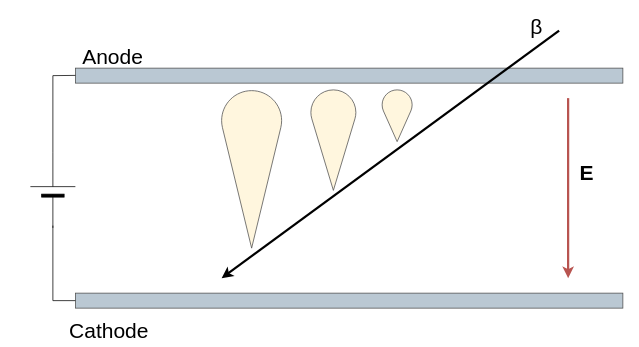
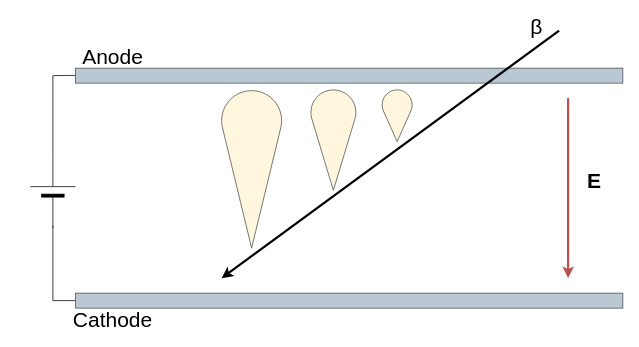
  <mxCell id="0" />
  <mxCell id="1" parent="0" />
  <mxCell id="2" value="" style="rounded=0;whiteSpace=wrap;html=1;strokeColor=#4D4D4D;fillColor=#bac8d3;" vertex="1" parent="1"><mxGeometry x="100" y="90" width="730" height="20" as="geometry" /></mxCell>
  <mxCell id="3" value="" style="rounded=0;whiteSpace=wrap;html=1;strokeColor=#4D4D4D;fillColor=#bac8d3;" vertex="1" parent="1"><mxGeometry x="100" y="390" width="730" height="20" as="geometry" /></mxCell>
  <mxCell id="4" value="" style="endArrow=classic;html=1;rounded=0;strokeWidth=3;" edge="1" parent="1"><mxGeometry width="50" height="50" relative="1" as="geometry"><mxPoint x="745" y="40" as="sourcePoint" /><mxPoint x="295" y="370" as="targetPoint" /></mxGeometry></mxCell>
- <mxCell id="5" value="&lt;font style=&quot;font-size: 28px;&quot;&gt;Cathode&lt;/font&gt;" style="text;html=1;strokeColor=none;fillColor=none;align=center;verticalAlign=middle;whiteSpace=wrap;rounded=0;" vertex="1" parent="1"><mxGeometry x="80" y="425" width="130" height="30" as="geometry" /></mxCell>
+ <mxCell id="5" value="&lt;font style=&quot;font-size: 28px;&quot;&gt;Cathode&lt;/font&gt;" style="text;html=1;strokeColor=none;fillColor=none;align=center;verticalAlign=middle;whiteSpace=wrap;rounded=0;" vertex="1" parent="1"><mxGeometry x="85" y="410" width="130" height="30" as="geometry" /></mxCell>
  <mxCell id="6" value="&lt;font style=&quot;font-size: 28px;&quot;&gt;Anode&lt;/font&gt;" style="text;html=1;strokeColor=none;fillColor=none;align=center;verticalAlign=middle;whiteSpace=wrap;rounded=0;" vertex="1" parent="1"><mxGeometry x="85" y="60" width="130" height="30" as="geometry" /></mxCell>
  <mxCell id="7" value="&lt;font style=&quot;font-size: 28px;&quot;&gt;β&lt;/font&gt;" style="text;html=1;strokeColor=none;fillColor=none;align=center;verticalAlign=middle;whiteSpace=wrap;rounded=0;" vertex="1" parent="1"><mxGeometry x="695" y="20" width="40" height="30" as="geometry" /></mxCell>
  <mxCell id="8" value="" style="verticalLabelPosition=bottom;verticalAlign=top;html=1;shape=mxgraph.basic.drop;rotation=-180;strokeColor=#4D4D4D;fillColor=#FFF6DE;" vertex="1" parent="1"><mxGeometry x="295" y="120" width="80" height="210" as="geometry" /></mxCell>
  <mxCell id="9" value="" style="verticalLabelPosition=bottom;verticalAlign=top;html=1;shape=mxgraph.basic.drop;rotation=-180;strokeColor=#4D4D4D;fillColor=#FFF6DE;" vertex="1" parent="1"><mxGeometry x="414" y="119" width="60" height="134" as="geometry" /></mxCell>
  <mxCell id="10" value="" style="verticalLabelPosition=bottom;verticalAlign=top;html=1;shape=mxgraph.basic.drop;rotation=-180;strokeColor=#4D4D4D;fillColor=#FFF6DE;" vertex="1" parent="1"><mxGeometry x="509" y="119" width="40" height="69" as="geometry" /></mxCell>
  <mxCell id="11" value="" style="shape=image;html=1;verticalAlign=top;verticalLabelPosition=bottom;labelBackgroundColor=#ffffff;imageAspect=0;aspect=fixed;image=https://cdn3.iconfinder.com/data/icons/user-interface-169/32/plus-128.png" vertex="1" parent="1"><mxGeometry x="295" y="150" width="30" height="30" as="geometry" /></mxCell>
  <mxCell id="12" value="" style="shape=image;html=1;verticalAlign=top;verticalLabelPosition=bottom;labelBackgroundColor=#ffffff;imageAspect=0;aspect=fixed;image=https://cdn3.iconfinder.com/data/icons/user-interface-169/32/plus-128.png" vertex="1" parent="1"><mxGeometry x="425" y="123" width="30" height="30" as="geometry" /></mxCell>
  <mxCell id="13" value="" style="shape=image;html=1;verticalAlign=top;verticalLabelPosition=bottom;labelBackgroundColor=#ffffff;imageAspect=0;aspect=fixed;image=https://cdn3.iconfinder.com/data/icons/user-interface-169/32/plus-128.png" vertex="1" parent="1"><mxGeometry x="331" y="223" width="30" height="30" as="geometry" /></mxCell>
  <mxCell id="14" value="" style="shape=image;html=1;verticalAlign=top;verticalLabelPosition=bottom;labelBackgroundColor=#ffffff;imageAspect=0;aspect=fixed;image=https://cdn3.iconfinder.com/data/icons/user-interface-169/32/plus-128.png" vertex="1" parent="1"><mxGeometry x="322" y="268" width="30" height="30" as="geometry" /></mxCell>
  <mxCell id="15" value="" style="shape=image;html=1;verticalAlign=top;verticalLabelPosition=bottom;labelBackgroundColor=#ffffff;imageAspect=0;aspect=fixed;image=https://cdn3.iconfinder.com/data/icons/user-interface-169/32/plus-128.png" vertex="1" parent="1"><mxGeometry x="310" y="180" width="30" height="30" as="geometry" /></mxCell>
  <mxCell id="16" value="" style="shape=image;html=1;verticalAlign=top;verticalLabelPosition=bottom;labelBackgroundColor=#ffffff;imageAspect=0;aspect=fixed;image=https://cdn3.iconfinder.com/data/icons/user-interface-169/32/plus-128.png" vertex="1" parent="1"><mxGeometry x="428" y="197" width="30" height="30" as="geometry" /></mxCell>
  <mxCell id="17" value="" style="shape=image;html=1;verticalAlign=top;verticalLabelPosition=bottom;labelBackgroundColor=#ffffff;imageAspect=0;aspect=fixed;image=https://cdn3.iconfinder.com/data/icons/user-interface-169/32/plus-128.png" vertex="1" parent="1"><mxGeometry x="516" y="147" width="30" height="30" as="geometry" /></mxCell>
  <mxCell id="18" value="" style="shape=image;html=1;verticalAlign=top;verticalLabelPosition=bottom;labelBackgroundColor=#ffffff;imageAspect=0;aspect=fixed;image=https://cdn3.iconfinder.com/data/icons/user-interface-169/32/plus-128.png" vertex="1" parent="1"><mxGeometry x="319" y="244" width="30" height="30" as="geometry" /></mxCell>
  <mxCell id="19" value="" style="shape=image;html=1;verticalAlign=top;verticalLabelPosition=bottom;labelBackgroundColor=#ffffff;imageAspect=0;aspect=fixed;image=https://cdn3.iconfinder.com/data/icons/user-interface-169/32/minus-128.png" vertex="1" parent="1"><mxGeometry x="333" y="138.5" width="30" height="30" as="geometry" /></mxCell>
  <mxCell id="20" value="" style="shape=image;html=1;verticalAlign=top;verticalLabelPosition=bottom;labelBackgroundColor=#ffffff;imageAspect=0;aspect=fixed;image=https://cdn3.iconfinder.com/data/icons/user-interface-169/32/minus-128.png" vertex="1" parent="1"><mxGeometry x="509" y="120" width="30" height="30" as="geometry" /></mxCell>
  <mxCell id="21" value="" style="shape=image;html=1;verticalAlign=top;verticalLabelPosition=bottom;labelBackgroundColor=#ffffff;imageAspect=0;aspect=fixed;image=https://cdn3.iconfinder.com/data/icons/user-interface-169/32/minus-128.png" vertex="1" parent="1"><mxGeometry x="444" y="138.5" width="30" height="30" as="geometry" /></mxCell>
  <mxCell id="22" value="" style="shape=image;html=1;verticalAlign=top;verticalLabelPosition=bottom;labelBackgroundColor=#ffffff;imageAspect=0;aspect=fixed;image=https://cdn3.iconfinder.com/data/icons/user-interface-169/32/minus-128.png" vertex="1" parent="1"><mxGeometry x="416" y="147" width="30" height="30" as="geometry" /></mxCell>
  <mxCell id="23" value="" style="shape=image;html=1;verticalAlign=top;verticalLabelPosition=bottom;labelBackgroundColor=#ffffff;imageAspect=0;aspect=fixed;image=https://cdn3.iconfinder.com/data/icons/user-interface-169/32/minus-128.png" vertex="1" parent="1"><mxGeometry x="438" y="163" width="30" height="30" as="geometry" /></mxCell>
  <mxCell id="24" value="" style="shape=image;html=1;verticalAlign=top;verticalLabelPosition=bottom;labelBackgroundColor=#ffffff;imageAspect=0;aspect=fixed;image=https://cdn3.iconfinder.com/data/icons/user-interface-169/32/plus-128.png" vertex="1" parent="1"><mxGeometry x="422" y="171" width="30" height="30" as="geometry" /></mxCell>
  <mxCell id="25" value="" style="shape=image;html=1;verticalAlign=top;verticalLabelPosition=bottom;labelBackgroundColor=#ffffff;imageAspect=0;aspect=fixed;image=https://cdn3.iconfinder.com/data/icons/user-interface-169/32/minus-128.png" vertex="1" parent="1"><mxGeometry x="319" y="207" width="30" height="30" as="geometry" /></mxCell>
  <mxCell id="26" value="" style="shape=image;html=1;verticalAlign=top;verticalLabelPosition=bottom;labelBackgroundColor=#ffffff;imageAspect=0;aspect=fixed;image=https://cdn3.iconfinder.com/data/icons/user-interface-169/32/minus-128.png" vertex="1" parent="1"><mxGeometry x="324" y="158" width="30" height="30" as="geometry" /></mxCell>
  <mxCell id="27" value="" style="shape=image;html=1;verticalAlign=top;verticalLabelPosition=bottom;labelBackgroundColor=#ffffff;imageAspect=0;aspect=fixed;image=https://cdn3.iconfinder.com/data/icons/user-interface-169/32/minus-128.png" vertex="1" parent="1"><mxGeometry x="310" y="123" width="30" height="30" as="geometry" /></mxCell>
  <mxCell id="28" value="" style="shape=image;html=1;verticalAlign=top;verticalLabelPosition=bottom;labelBackgroundColor=#ffffff;imageAspect=0;aspect=fixed;image=https://cdn3.iconfinder.com/data/icons/user-interface-169/32/minus-128.png" vertex="1" parent="1"><mxGeometry x="337" y="177" width="30" height="30" as="geometry" /></mxCell>
  <mxCell id="29" value="" style="endArrow=classic;html=1;rounded=0;strokeWidth=3;fillColor=#f8cecc;strokeColor=#b85450;" edge="1" parent="1"><mxGeometry width="50" height="50" relative="1" as="geometry"><mxPoint x="757" y="130" as="sourcePoint" /><mxPoint x="757" y="370" as="targetPoint" /></mxGeometry></mxCell>
- <mxCell id="30" value="&lt;b&gt;&lt;font style=&quot;font-size: 28px;&quot;&gt;E&lt;/font&gt;&lt;/b&gt;" style="text;html=1;strokeColor=none;fillColor=none;align=center;verticalAlign=middle;whiteSpace=wrap;rounded=0;" vertex="1" parent="1"><mxGeometry x="757" y="215" width="50" height="30" as="geometry" /></mxCell>
+ <mxCell id="30" value="&lt;b&gt;&lt;font style=&quot;font-size: 28px;&quot;&gt;E&lt;/font&gt;&lt;/b&gt;" style="text;html=1;strokeColor=none;fillColor=none;align=center;verticalAlign=middle;whiteSpace=wrap;rounded=0;" vertex="1" parent="1"><mxGeometry x="767" y="225" width="50" height="30" as="geometry" /></mxCell>
  <mxCell id="31" value="" style="verticalLabelPosition=bottom;shadow=0;dashed=0;align=center;fillColor=strokeColor;html=1;verticalAlign=top;strokeWidth=1;shape=mxgraph.electrical.miscellaneous.monocell_battery;rotation=-90;" vertex="1" parent="1"><mxGeometry x="20" y="223" width="100" height="60" as="geometry" /></mxCell>
  <mxCell id="32" value="" style="endArrow=none;html=1;rounded=0;exitX=1;exitY=0.5;exitDx=0;exitDy=0;exitPerimeter=0;" edge="1" parent="1" source="31"><mxGeometry width="50" height="50" relative="1" as="geometry"><mxPoint x="220" y="340" as="sourcePoint" /><mxPoint x="70" y="100" as="targetPoint" /></mxGeometry></mxCell>
  <mxCell id="33" value="" style="endArrow=none;html=1;rounded=0;" edge="1" parent="1"><mxGeometry width="50" height="50" relative="1" as="geometry"><mxPoint x="70" y="400" as="sourcePoint" /><mxPoint x="70" y="300" as="targetPoint" /></mxGeometry></mxCell>
  <mxCell id="34" value="" style="endArrow=none;html=1;rounded=0;entryX=0;entryY=0.5;entryDx=0;entryDy=0;" edge="1" parent="1" target="3"><mxGeometry width="50" height="50" relative="1" as="geometry"><mxPoint x="70" y="400" as="sourcePoint" /><mxPoint x="330" y="290" as="targetPoint" /></mxGeometry></mxCell>
  <mxCell id="35" value="" style="endArrow=none;html=1;rounded=0;entryX=0;entryY=0.5;entryDx=0;entryDy=0;" edge="1" parent="1"><mxGeometry width="50" height="50" relative="1" as="geometry"><mxPoint x="70" y="100" as="sourcePoint" /><mxPoint x="100" y="99.69" as="targetPoint" /></mxGeometry></mxCell>
